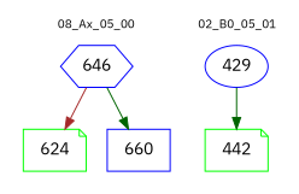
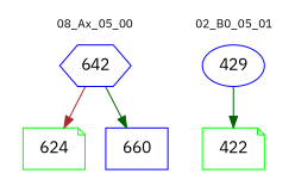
  digraph {
    fontname="IBM Plex Sans"
    node [color=blue fontname="IBM Plex Sans" shape=note]
    edge [color=darkgreen fontname="IBM Plex Sans"]
-   n1 [label=646 shape=hexagon]
+   n1 [label=642 shape=hexagon]
    n2 [color=green label=624]
    n3 [label=660 shape=box]
    n4 [label=429 shape=ellipse]
-   n5 [color=green label=442]
+   n5 [color=green label=422]
    subgraph cluster_1 {
      color=white
      fontsize=10
      label="08_Ax_05_00"
      n1
      n2
      n3
    }
    subgraph cluster_2 {
      color=white
      fontsize=10
      label="02_B0_05_01"
      n4
      n5
    }
    n1 -> n2 [color=brown]
    n1 -> n3
    n4 -> n5
  }
